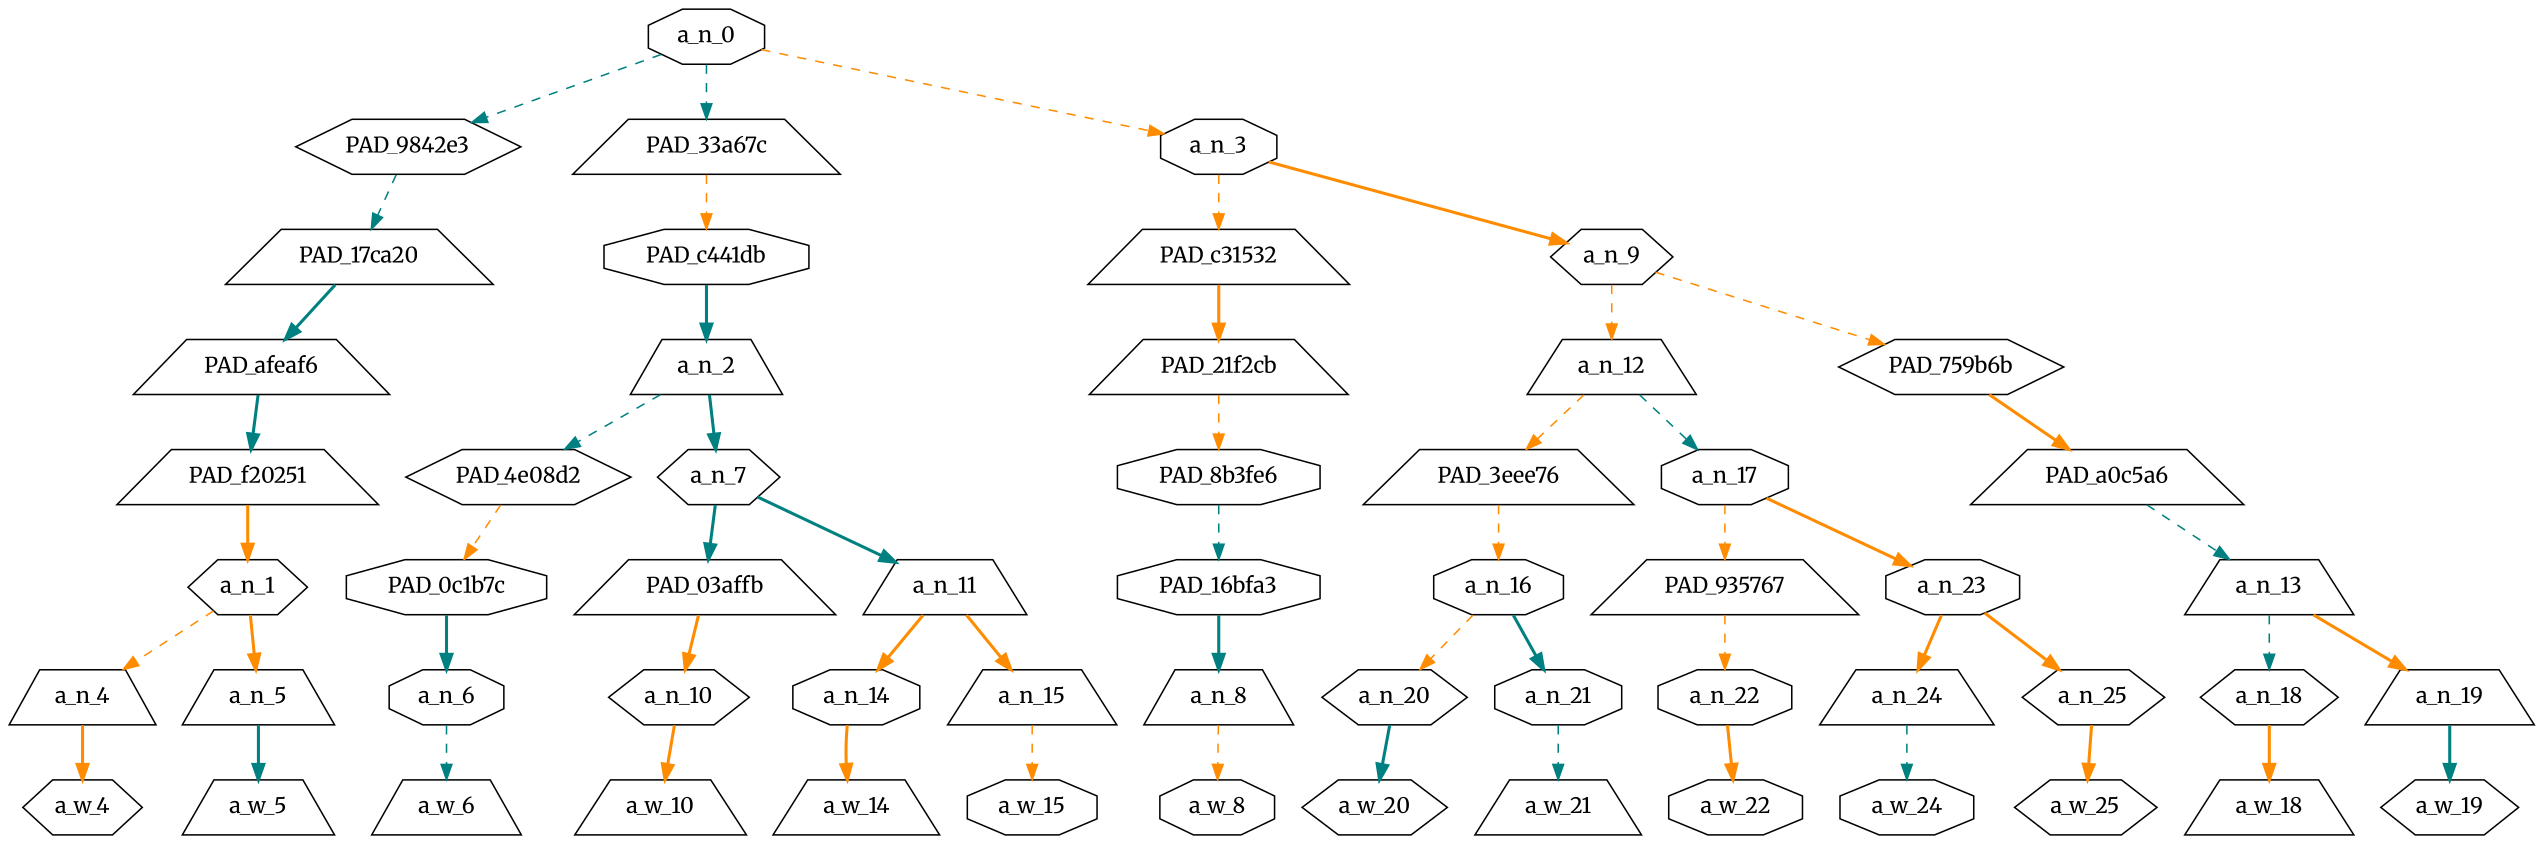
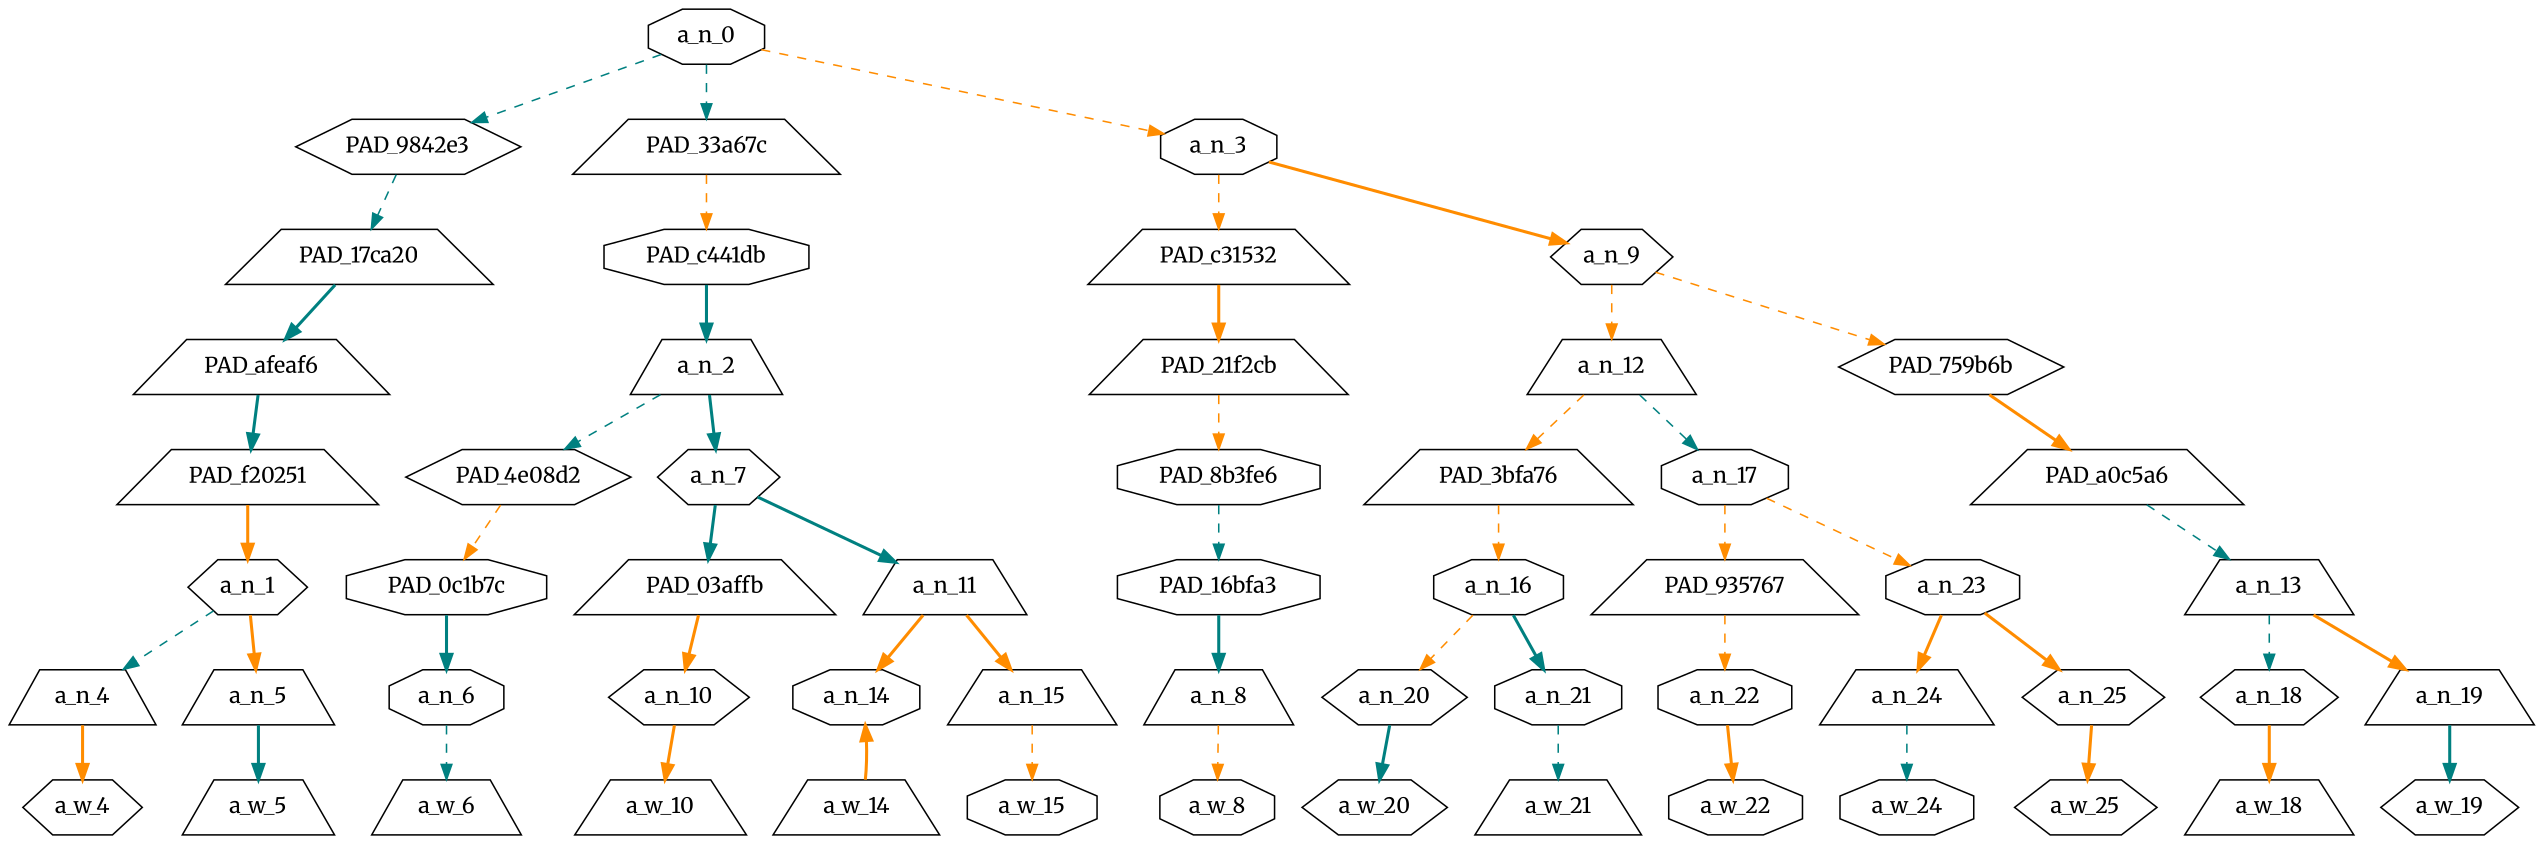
  strict digraph {
    fontname=Merriweather
    node [div_dir=1 fontname=Merriweather index=0 level=1 shape=trapezium text_span="[6]" value=0.19982754]
    edge [color=darkorange fontname=Merriweather style=bold]
    a_n_0 [level=7 shape=octagon text_span="[0, 1, 2, 3, 4, 5, 6, 7, 8, 9, 10, 11, 12, 13]" value=0.99999999]
    PAD_9842e3 [level=6 shape=hexagon text_span="[0, 1]"]
    PAD_33a67c [index=1 level=6 text_span="[2, 3, 4, 5]" value=0.14229426]
    a_n_3 [index=2 level=6 shape=octagon text_span="[6, 7, 8, 9, 10, 11, 12, 13]" value=0.65645489]
    PAD_17ca20 [level=5 text_span="[0, 1]"]
    PAD_c441db [index=1 level=5 shape=octagon text_span="[2, 3, 4, 5]" value=0.14229426]
    PAD_c31532 [index=2 level=5 value=0.02784644]
    a_n_9 [index=3 level=5 shape=hexagon text_span="[7, 8, 9, 10, 11, 12, 13]" value=0.62721278]
    PAD_afeaf6 [level=4 text_span="[0, 1]"]
    a_n_2 [index=1 level=4 text_span="[2, 3, 4, 5]" value=0.14229426]
    PAD_21f2cb [index=2 level=4 value=0.02784644]
    a_n_12 [index=3 level=4 text_span="[7, 8, 9, 10, 11]" value=0.41948871]
    PAD_759b6b [index=4 level=4 shape=hexagon text_span="[12, 13]" value=0.20627416]
    PAD_f20251 [level=3 text_span="[0, 1]"]
    a_n_1 [level=2 shape=hexagon text_span="[0, 1]"]
    a_n_4 [text_span="[0]" value=0.10537026]
    a_n_5 [index=1 text_span="[1]" value=0.09378816]
    a_w_4 [div_dir=0 level=0 shape=hexagon text_span="[0]" value=pls]
    a_w_5 [div_dir=0 index=1 level=0 text_span="[1]" value=dont]
    PAD_4e08d2 [div_dir=-1 index=1 level=3 shape=hexagon text_span="[2]" value=0.04044504]
    a_n_7 [index=2 level=3 shape=hexagon text_span="[3, 4, 5]" value=0.10173988]
    PAD_0c1b7c [div_dir=-1 index=1 level=2 shape=octagon text_span="[2]" value=0.04044504]
    PAD_03affb [index=2 level=2 text_span="[3]" value=0.03030018]
    a_n_11 [index=3 level=2 text_span="[4, 5]" value=0.07123629]
    a_n_6 [div_dir=-1 index=2 shape=octagon text_span="[2]" value=0.04044504]
    a_n_10 [index=3 shape=hexagon text_span="[3]" value=0.03030018]
    a_n_14 [div_dir=-1 index=4 shape=octagon text_span="[4]" value=0.03199021]
    a_n_15 [index=5 text_span="[5]" value=0.03908393]
    a_w_6 [div_dir=0 index=2 level=0 text_span="[2]" value=talk]
    a_w_10 [div_dir=0 index=3 level=0 text_span="[3]" value=to]
    a_w_14 [div_dir=0 index=4 level=0 text_span="[4]" value=me]
    a_w_15 [div_dir=0 index=5 level=0 shape=octagon text_span="[5]" value=reality]
    PAD_8b3fe6 [index=3 level=3 shape=octagon value=0.02784644]
-   PAD_3eee76 [index=4 level=3 text_span="[7, 8]" value=0.05411581]
+   PAD_3eee76 [index=4 level=3 text_span="[7, 8]" value=0.05411581 label=PAD_3bfa76]
    a_n_17 [index=5 level=3 shape=octagon text_span="[9, 10, 11]" value=0.36373941]
    PAD_a0c5a6 [index=6 level=3 text_span="[12, 13]" value=0.20627416]
    PAD_16bfa3 [index=4 level=2 shape=octagon value=0.02784644]
    a_n_8 [index=6 value=0.02784644]
    a_w_8 [div_dir=0 index=6 level=0 shape=octagon value=is]
    a_n_16 [index=5 level=2 shape=octagon text_span="[7, 8]" value=0.05411581]
    PAD_935767 [index=6 level=2 text_span="[9]" value=0.03632753]
    a_n_23 [index=7 level=2 shape=octagon text_span="[10, 11]" value=0.32546732]
    a_n_13 [index=8 level=2 text_span="[12, 13]" value=0.20627416]
    a_n_20 [index=7 shape=hexagon text_span="[7]" value=0.02663934]
    a_n_21 [index=8 shape=octagon text_span="[8]" value=0.02738840]
    a_n_22 [index=9 shape=octagon text_span="[9]" value=0.03632753]
    a_n_24 [index=10 text_span="[10]" value=0.07060265]
    a_n_25 [index=11 shape=hexagon text_span="[11]" value=0.25281088]
    a_w_20 [div_dir=0 index=7 level=0 shape=hexagon text_span="[7]" value=too]
    a_w_21 [div_dir=0 index=8 level=0 text_span="[8]" value=much]
    a_w_22 [div_dir=0 index=9 level=0 shape=octagon text_span="[9]" value=for]
    a_w_24 [div_dir=0 index=10 level=0 shape=octagon text_span="[10]" value=my]
    a_w_25 [div_dir=0 index=11 level=0 shape=hexagon text_span="[11]" value=kike]
    a_n_18 [index=12 shape=hexagon text_span="[12]" value=0.16354900]
    a_n_19 [div_dir=-1 index=13 text_span="[13]" value=0.04242188]
    a_w_18 [div_dir=0 index=12 level=0 text_span="[12]" value=infested]
    a_w_19 [div_dir=0 index=13 level=0 shape=hexagon text_span="[13]" value=mind]
    a_n_0 -> PAD_9842e3 [color=teal style=dashed]
    a_n_0 -> PAD_33a67c [color=teal style=dashed]
    a_n_0 -> a_n_3 [style=dashed]
    PAD_9842e3 -> PAD_17ca20 [color=teal style=dashed]
    PAD_33a67c -> PAD_c441db [style=dashed]
    a_n_3 -> PAD_c31532 [style=dashed]
    a_n_3 -> a_n_9
    PAD_17ca20 -> PAD_afeaf6 [color=teal]
    PAD_c441db -> a_n_2 [color=teal]
    PAD_c31532 -> PAD_21f2cb
    a_n_9 -> a_n_12 [style=dashed]
    a_n_9 -> PAD_759b6b [style=dashed]
    PAD_afeaf6 -> PAD_f20251 [color=teal]
    a_n_2 -> PAD_4e08d2 [color=teal style=dashed]
    a_n_2 -> a_n_7 [color=teal]
    PAD_21f2cb -> PAD_8b3fe6 [style=dashed]
    a_n_12 -> PAD_3eee76 [style=dashed]
    a_n_12 -> a_n_17 [color=teal style=dashed]
    PAD_759b6b -> PAD_a0c5a6
    PAD_f20251 -> a_n_1
-   a_n_1 -> a_n_4 [style=dashed]
+   a_n_1 -> a_n_4 [color=teal style=dashed]
    a_n_1 -> a_n_5
    a_n_4 -> a_w_4
    a_n_5 -> a_w_5 [color=teal]
    PAD_4e08d2 -> PAD_0c1b7c [style=dashed]
    a_n_7 -> PAD_03affb [color=teal]
    a_n_7 -> a_n_11 [color=teal]
    PAD_0c1b7c -> a_n_6 [color=teal]
    PAD_03affb -> a_n_10
    a_n_11 -> a_n_14
    a_n_11 -> a_n_15
    a_n_6 -> a_w_6 [color=teal style=dashed]
    a_n_10 -> a_w_10
-   a_n_14 -> a_w_14
+   a_w_14 -> a_n_14
    a_n_15 -> a_w_15 [style=dashed]
    PAD_8b3fe6 -> PAD_16bfa3 [color=teal style=dashed]
    PAD_3eee76 -> a_n_16 [style=dashed]
    a_n_17 -> PAD_935767 [style=dashed]
-   a_n_17 -> a_n_23
+   a_n_17 -> a_n_23 [style=dashed]
    PAD_a0c5a6 -> a_n_13 [color=teal style=dashed]
    PAD_16bfa3 -> a_n_8 [color=teal]
    a_n_8 -> a_w_8 [style=dashed]
    a_n_16 -> a_n_20 [style=dashed]
    a_n_16 -> a_n_21 [color=teal]
    PAD_935767 -> a_n_22 [style=dashed]
    a_n_23 -> a_n_24
    a_n_23 -> a_n_25
    a_n_13 -> a_n_18 [color=teal style=dashed]
    a_n_13 -> a_n_19
    a_n_20 -> a_w_20 [color=teal]
    a_n_21 -> a_w_21 [color=teal style=dashed]
    a_n_22 -> a_w_22
    a_n_24 -> a_w_24 [color=teal style=dashed]
    a_n_25 -> a_w_25
    a_n_18 -> a_w_18
    a_n_19 -> a_w_19 [color=teal]
  }
